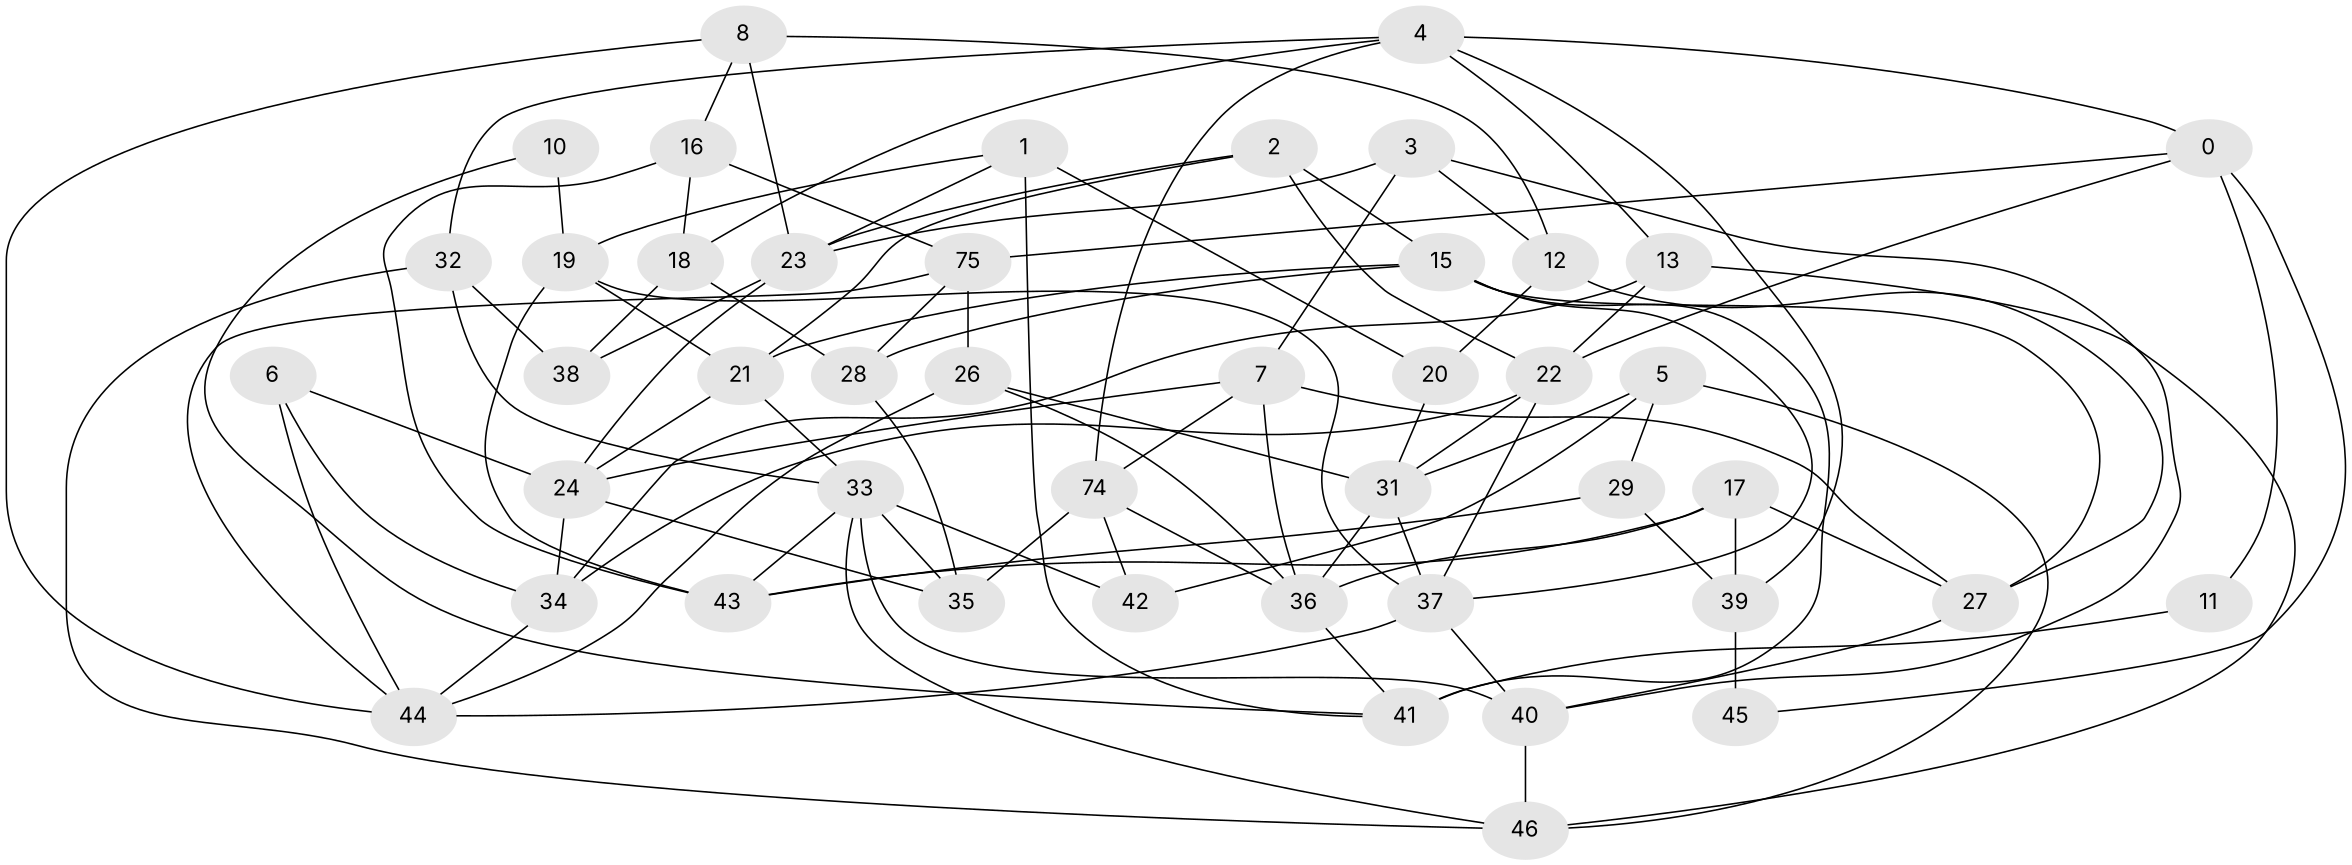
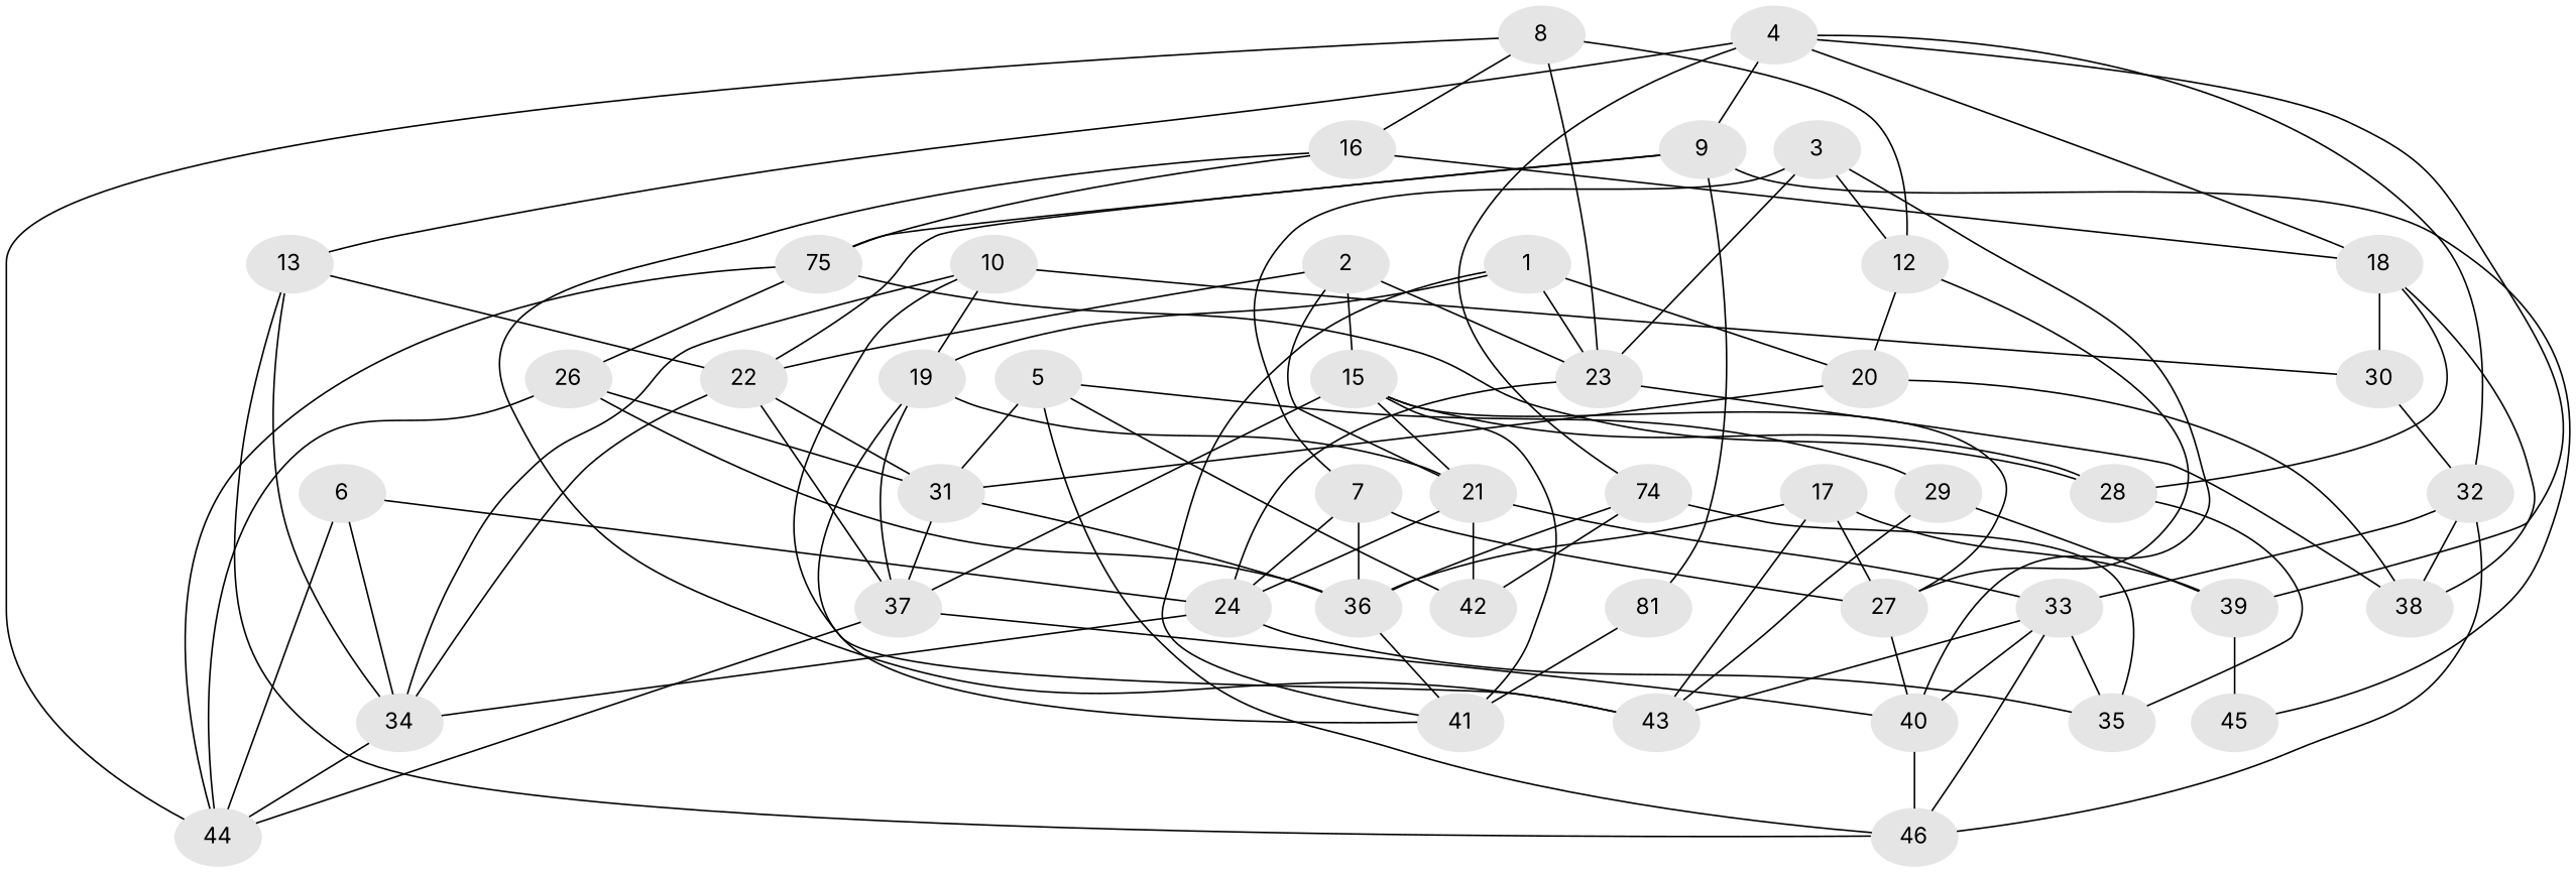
  graph {
    fontname=Inter
    node [color=gray90 fontname=Inter style=filled]
    edge [fontname=Inter weight=1.0]
    1
    19
    20
    23
    41
    21
    37
    43
    31
    38
    24
    2
    15
    22
    27
    28
    42
    33
    34
    3
    7
    12
    40
    n24 [label=74]
    36
    46
    4
-   9 [label=0]
+   9
    13
    18
    32
    39
-   11
+   11 [label=81]
    n34 [label=75]
    45
    35
+   30
    5
    29
    6
    44
    8
    16
    26
    10
    17
    1 -- 19
    1 -- 20
    1 -- 23
    1 -- 41
    19 -- 21
    19 -- 37
    19 -- 43 [weight=2.0]
    20 -- 31
+   20 -- 38
    23 -- 38
    23 -- 24
    21 -- 24
-   33 -- 42
+   21 -- 42
    21 -- 33
    37 -- 40
    37 -- 44
    31 -- 37
    31 -- 36
    24 -- 34
    24 -- 35
    2 -- 23
    2 -- 21
    2 -- 15
    2 -- 22
    15 -- 41
    15 -- 21
    15 -- 37
    15 -- 27
    15 -- 28
    22 -- 37
    22 -- 31
    22 -- 34
    27 -- 40
    28 -- 35
    33 -- 43
    33 -- 40
    33 -- 46
    33 -- 35
    34 -- 44
    3 -- 23
    3 -- 7
    3 -- 12
    3 -- 40
    7 -- 24
    7 -- 27
-   7 -- n24 [weight=2.0]
    7 -- 36
    12 -- 20
    12 -- 27 [weight=2.0]
    40 -- 46 [weight=2.0]
    n24 -- 42
    n24 -- 36
    n24 -- 35
    36 -- 41
    4 -- n24
    4 -- 9
    4 -- 13
    4 -- 18
    4 -- 32
    4 -- 39
    9 -- 22
    9 -- 11
    9 -- n34 [weight=2.0]
    9 -- 45
    13 -- 22
    13 -- 34
    13 -- 46
    18 -- 38
    18 -- 28
+   18 -- 30
    32 -- 38
    32 -- 33
    32 -- 46
    39 -- 45 [weight=2.0]
    11 -- 41 [weight=2.0]
    n34 -- 28
    n34 -- 44
    n34 -- 26
+   30 -- 32 [weight=2.0]
    5 -- 31
    5 -- 42
    5 -- 46
    5 -- 29
    29 -- 43
    29 -- 39
    6 -- 24
    6 -- 34
    6 -- 44
    8 -- 23
    8 -- 12 [weight=2.0]
    8 -- 44
    8 -- 16 [weight=2.0]
    16 -- 43
    16 -- 18 [weight=2.0]
    16 -- n34
    26 -- 31
    26 -- 36
    26 -- 44
    10 -- 19
    10 -- 41
+   10 -- 34
+   10 -- 30
    17 -- 43
    17 -- 27
    17 -- 36
    17 -- 39 [weight=2.0]
  }
